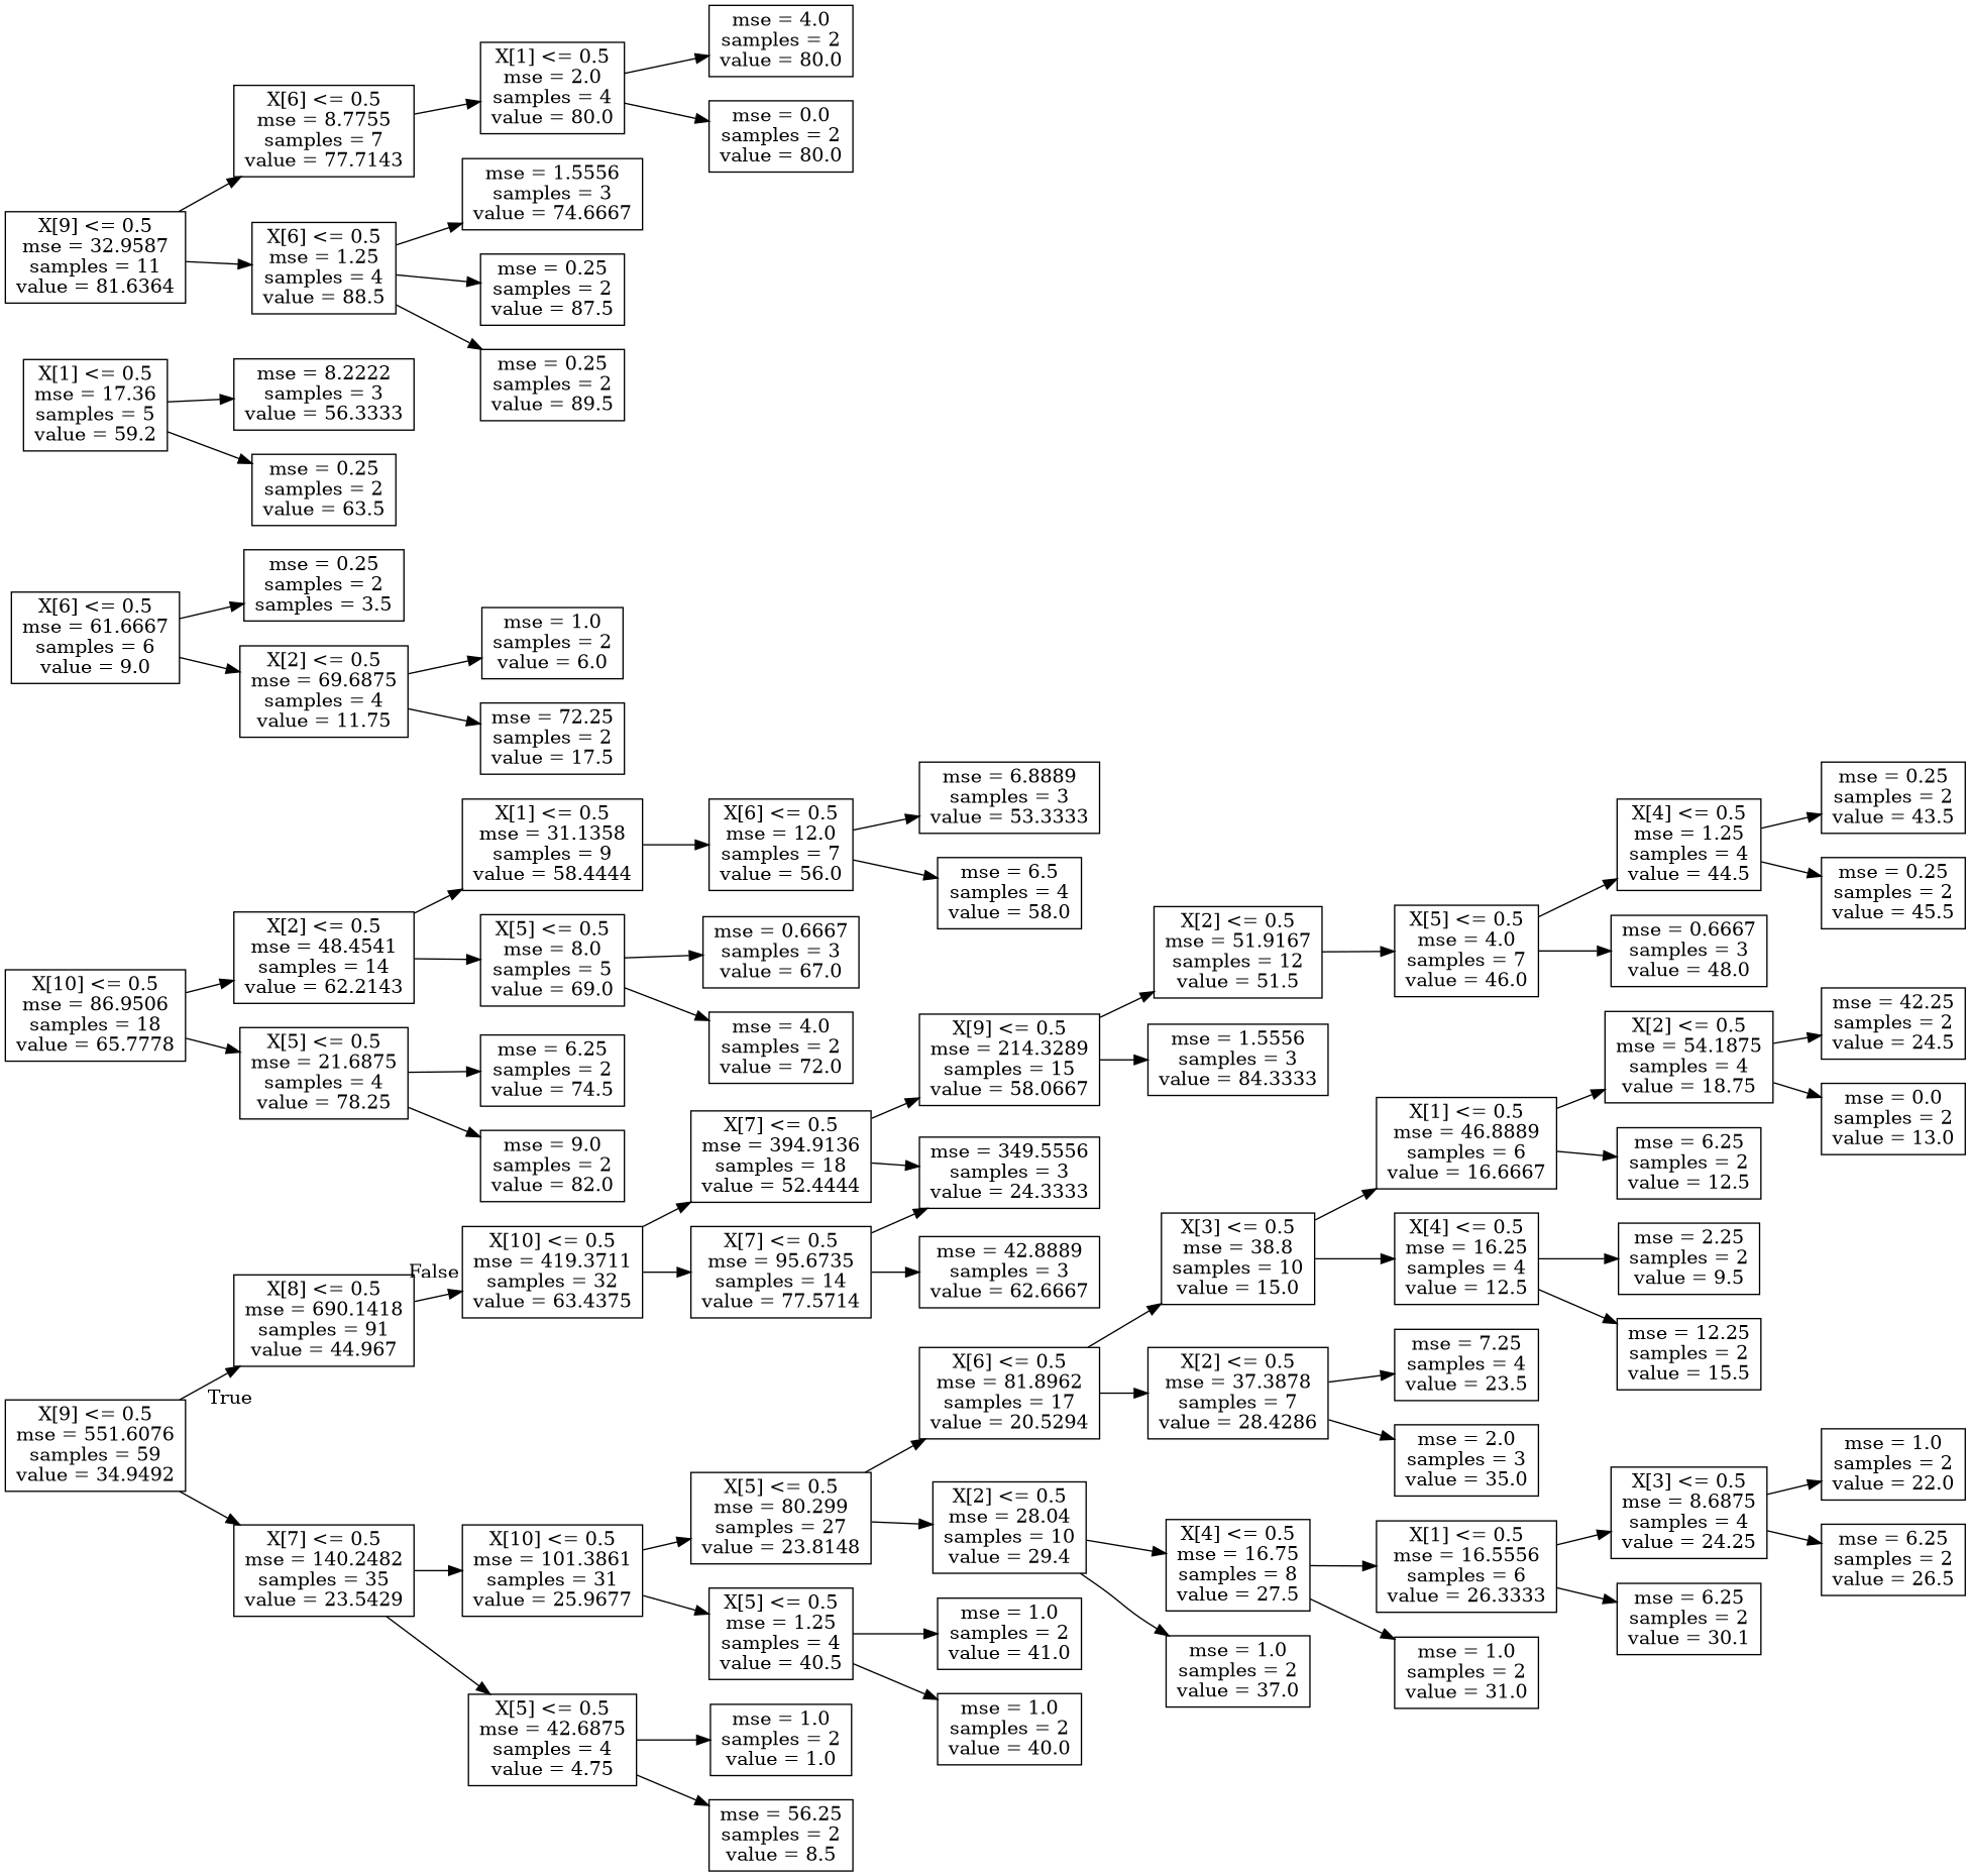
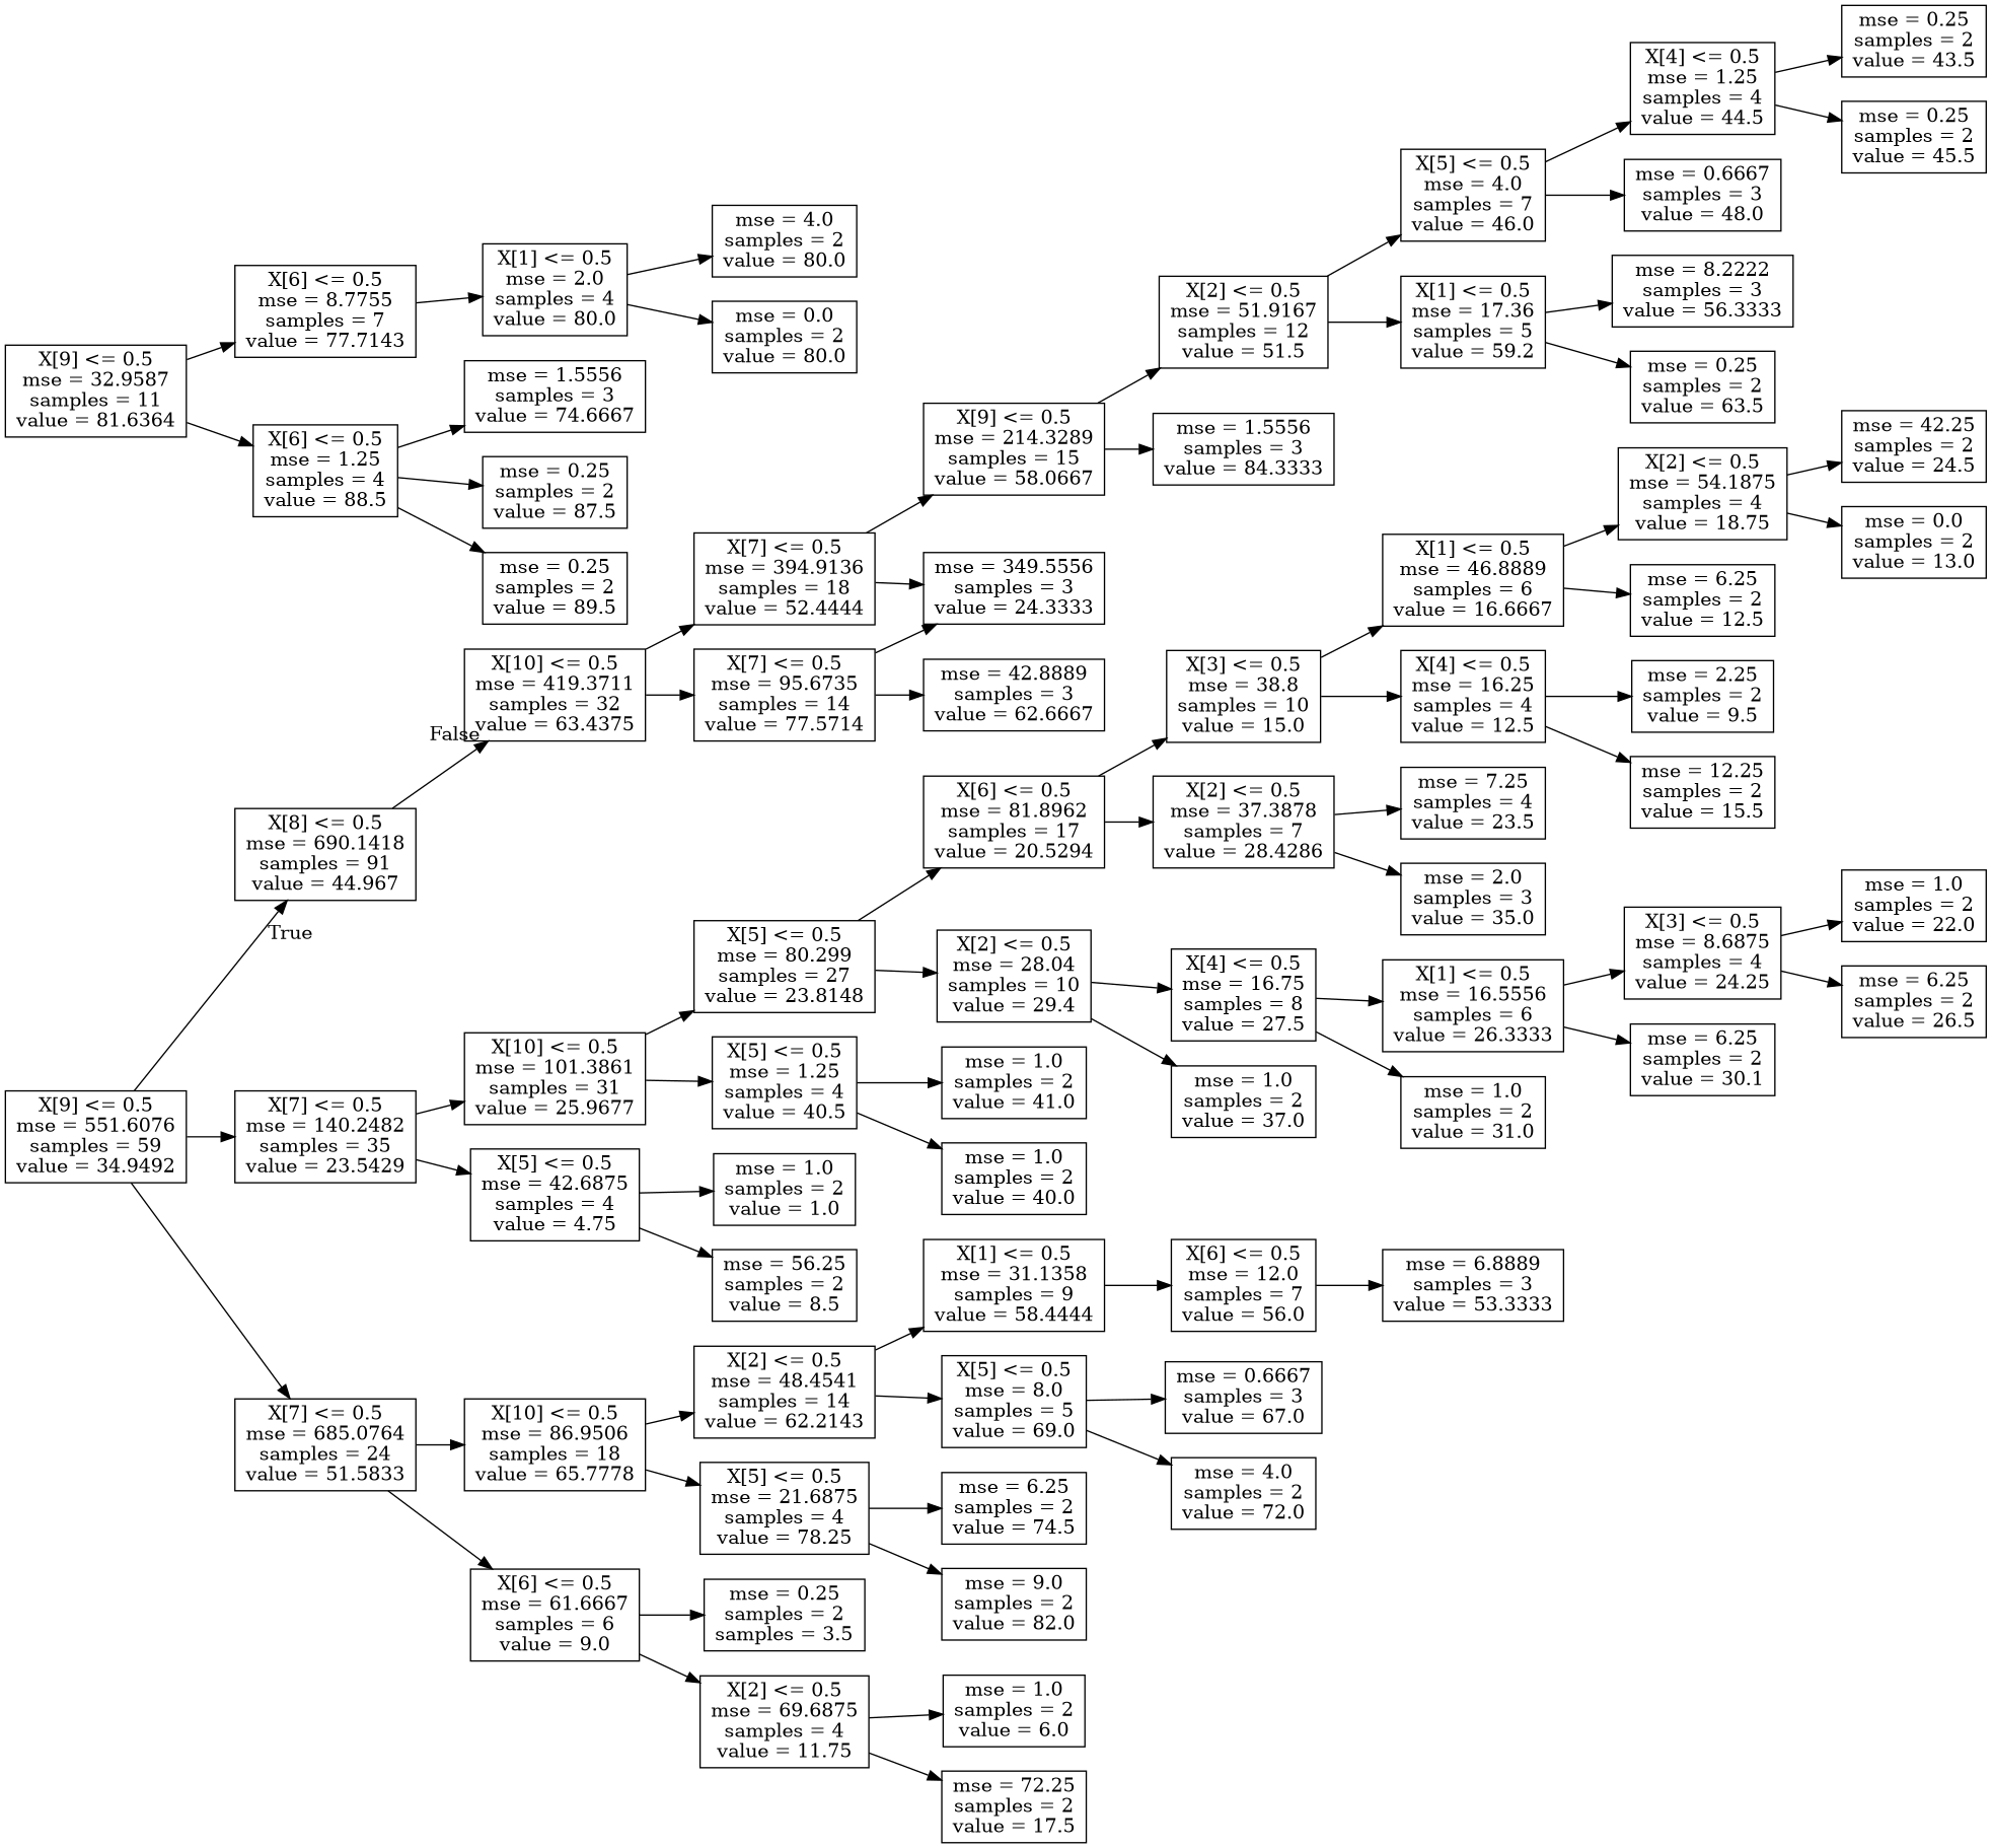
  digraph {
    rankdir=LR
    node [shape=box]
    n1 [label="X[8] <= 0.5\nmse = 690.1418\nsamples = 91\nvalue = 44.967"]
    n2 [label="X[10] <= 0.5\nmse = 419.3711\nsamples = 32\nvalue = 63.4375"]
    n3 [label="X[9] <= 0.5\nmse = 551.6076\nsamples = 59\nvalue = 34.9492"]
    n4 [label="X[7] <= 0.5\nmse = 140.2482\nsamples = 35\nvalue = 23.5429"]
+   n5 [label="X[7] <= 0.5\nmse = 685.0764\nsamples = 24\nvalue = 51.5833"]
    n6 [label="X[7] <= 0.5\nmse = 394.9136\nsamples = 18\nvalue = 52.4444"]
    n7 [label="X[7] <= 0.5\nmse = 95.6735\nsamples = 14\nvalue = 77.5714"]
    n8 [label="X[10] <= 0.5\nmse = 101.3861\nsamples = 31\nvalue = 25.9677"]
    n9 [label="X[5] <= 0.5\nmse = 42.6875\nsamples = 4\nvalue = 4.75"]
    n10 [label="X[10] <= 0.5\nmse = 86.9506\nsamples = 18\nvalue = 65.7778"]
    n11 [label="X[6] <= 0.5\nmse = 61.6667\nsamples = 6\nvalue = 9.0"]
    n12 [label="X[5] <= 0.5\nmse = 80.299\nsamples = 27\nvalue = 23.8148"]
    n13 [label="X[5] <= 0.5\nmse = 1.25\nsamples = 4\nvalue = 40.5"]
    n14 [label="mse = 1.0\nsamples = 2\nvalue = 1.0"]
    n15 [label="mse = 56.25\nsamples = 2\nvalue = 8.5"]
    n16 [label="X[6] <= 0.5\nmse = 81.8962\nsamples = 17\nvalue = 20.5294"]
    n17 [label="X[2] <= 0.5\nmse = 28.04\nsamples = 10\nvalue = 29.4"]
    n18 [label="mse = 1.0\nsamples = 2\nvalue = 41.0"]
    n19 [label="mse = 1.0\nsamples = 2\nvalue = 40.0"]
    n20 [label="X[3] <= 0.5\nmse = 38.8\nsamples = 10\nvalue = 15.0"]
    n21 [label="X[2] <= 0.5\nmse = 37.3878\nsamples = 7\nvalue = 28.4286"]
    n22 [label="X[4] <= 0.5\nmse = 16.75\nsamples = 8\nvalue = 27.5"]
    n23 [label="mse = 1.0\nsamples = 2\nvalue = 37.0"]
    n24 [label="X[1] <= 0.5\nmse = 46.8889\nsamples = 6\nvalue = 16.6667"]
    n25 [label="X[4] <= 0.5\nmse = 16.25\nsamples = 4\nvalue = 12.5"]
    n26 [label="mse = 7.25\nsamples = 4\nvalue = 23.5"]
    n27 [label="mse = 2.0\nsamples = 3\nvalue = 35.0"]
    n28 [label="X[2] <= 0.5\nmse = 54.1875\nsamples = 4\nvalue = 18.75"]
    n29 [label="mse = 6.25\nsamples = 2\nvalue = 12.5"]
    n30 [label="mse = 2.25\nsamples = 2\nvalue = 9.5"]
    n31 [label="mse = 12.25\nsamples = 2\nvalue = 15.5"]
    n32 [label="mse = 42.25\nsamples = 2\nvalue = 24.5"]
    n33 [label="mse = 0.0\nsamples = 2\nvalue = 13.0"]
    n34 [label="X[1] <= 0.5\nmse = 16.5556\nsamples = 6\nvalue = 26.3333"]
    n35 [label="mse = 1.0\nsamples = 2\nvalue = 31.0"]
    n36 [label="X[3] <= 0.5\nmse = 8.6875\nsamples = 4\nvalue = 24.25"]
    n37 [label="mse = 6.25\nsamples = 2\nvalue = 30.1"]
    n38 [label="mse = 1.0\nsamples = 2\nvalue = 22.0"]
    n39 [label="mse = 6.25\nsamples = 2\nvalue = 26.5"]
    n40 [label="X[2] <= 0.5\nmse = 48.4541\nsamples = 14\nvalue = 62.2143"]
    n41 [label="X[5] <= 0.5\nmse = 21.6875\nsamples = 4\nvalue = 78.25"]
    n42 [label="mse = 0.25\nsamples = 2\nsamples = 3.5"]
    n43 [label="X[2] <= 0.5\nmse = 69.6875\nsamples = 4\nvalue = 11.75"]
    n44 [label="X[1] <= 0.5\nmse = 31.1358\nsamples = 9\nvalue = 58.4444"]
    n45 [label="X[5] <= 0.5\nmse = 8.0\nsamples = 5\nvalue = 69.0"]
    n46 [label="mse = 6.25\nsamples = 2\nvalue = 74.5"]
    n47 [label="mse = 9.0\nsamples = 2\nvalue = 82.0"]
    n48 [label="X[6] <= 0.5\nmse = 12.0\nsamples = 7\nvalue = 56.0"]
    n49 [label="mse = 0.6667\nsamples = 3\nvalue = 67.0"]
    n50 [label="mse = 4.0\nsamples = 2\nvalue = 72.0"]
    n51 [label="mse = 6.8889\nsamples = 3\nvalue = 53.3333"]
-   n52 [label="mse = 6.5\nsamples = 4\nvalue = 58.0"]
    n53 [label="mse = 1.0\nsamples = 2\nvalue = 6.0"]
    n54 [label="mse = 72.25\nsamples = 2\nvalue = 17.5"]
    n55 [label="X[9] <= 0.5\nmse = 214.3289\nsamples = 15\nvalue = 58.0667"]
    n56 [label="mse = 349.5556\nsamples = 3\nvalue = 24.3333"]
    n57 [label="mse = 42.8889\nsamples = 3\nvalue = 62.6667"]
    n58 [label="X[2] <= 0.5\nmse = 51.9167\nsamples = 12\nvalue = 51.5"]
    n59 [label="mse = 1.5556\nsamples = 3\nvalue = 84.3333"]
    n60 [label="X[5] <= 0.5\nmse = 4.0\nsamples = 7\nvalue = 46.0"]
    n61 [label="X[1] <= 0.5\nmse = 17.36\nsamples = 5\nvalue = 59.2"]
    n62 [label="X[4] <= 0.5\nmse = 1.25\nsamples = 4\nvalue = 44.5"]
    n63 [label="mse = 0.6667\nsamples = 3\nvalue = 48.0"]
    n64 [label="mse = 8.2222\nsamples = 3\nvalue = 56.3333"]
    n65 [label="mse = 0.25\nsamples = 2\nvalue = 63.5"]
    n66 [label="mse = 0.25\nsamples = 2\nvalue = 43.5"]
    n67 [label="mse = 0.25\nsamples = 2\nvalue = 45.5"]
    n68 [label="X[9] <= 0.5\nmse = 32.9587\nsamples = 11\nvalue = 81.6364"]
    n69 [label="X[6] <= 0.5\nmse = 8.7755\nsamples = 7\nvalue = 77.7143"]
    n70 [label="X[6] <= 0.5\nmse = 1.25\nsamples = 4\nvalue = 88.5"]
    n71 [label="X[1] <= 0.5\nmse = 2.0\nsamples = 4\nvalue = 80.0"]
    n72 [label="mse = 1.5556\nsamples = 3\nvalue = 74.6667"]
    n73 [label="mse = 0.25\nsamples = 2\nvalue = 87.5"]
    n74 [label="mse = 0.25\nsamples = 2\nvalue = 89.5"]
    n75 [label="mse = 4.0\nsamples = 2\nvalue = 80.0"]
    n76 [label="mse = 0.0\nsamples = 2\nvalue = 80.0"]
    n1 -> n2 [headlabel=False labelangle=-45 labeldistance=2.5]
    n2 -> n6
    n2 -> n7
    n3 -> n1 [headlabel=True labelangle=45 labeldistance=2.5]
    n3 -> n4
+   n3 -> n5
    n4 -> n8
    n4 -> n9
+   n5 -> n10
+   n5 -> n11
    n6 -> n55
    n6 -> n56
    n7 -> n56
    n7 -> n57
    n8 -> n12
    n8 -> n13
    n9 -> n14
    n9 -> n15
    n10 -> n40
    n10 -> n41
    n11 -> n42
    n11 -> n43
    n12 -> n16
    n12 -> n17
    n13 -> n18
    n13 -> n19
    n16 -> n20
    n16 -> n21
    n17 -> n22
    n17 -> n23
    n20 -> n24
    n20 -> n25
    n21 -> n26
    n21 -> n27
    n22 -> n34
    n22 -> n35
    n24 -> n28
    n24 -> n29
    n25 -> n30
    n25 -> n31
    n28 -> n32
    n28 -> n33
    n34 -> n36
    n34 -> n37
    n36 -> n38
    n36 -> n39
    n40 -> n44
    n40 -> n45
    n41 -> n46
    n41 -> n47
    n43 -> n53
    n43 -> n54
    n44 -> n48
    n45 -> n49
    n45 -> n50
    n48 -> n51
-   n48 -> n52
    n55 -> n58
    n55 -> n59
    n58 -> n60
+   n58 -> n61
    n60 -> n62
    n60 -> n63
    n61 -> n64
    n61 -> n65
    n62 -> n66
    n62 -> n67
    n68 -> n69
    n68 -> n70
    n69 -> n71
    n70 -> n72
    n70 -> n73
    n70 -> n74
    n71 -> n75
    n71 -> n76
  }
